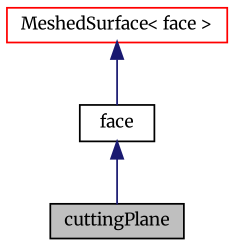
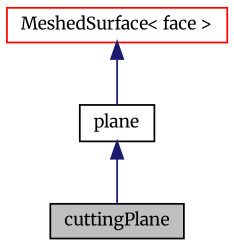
  digraph {
    fontname=Merriweather
    node [color=black fontname=Merriweather fontsize=10 shape=record]
    edge [color=midnightblue dir=back fontname=Merriweather fontsize=10 labelfontname=Helvetica labelfontsize=10 style=solid]
    n1 [fillcolor=grey75 fontcolor=black height=0.2 label=cuttingPlane style=filled width=0.4]
-   n2 [height=0.2 label=face width=0.4]
+   n2 [height=0.2 label=plane width=0.4]
    n3 [color=red height=0.2 label="MeshedSurface\< face \>" width=0.4]
    n2 -> n1
    n3 -> n2
  }
